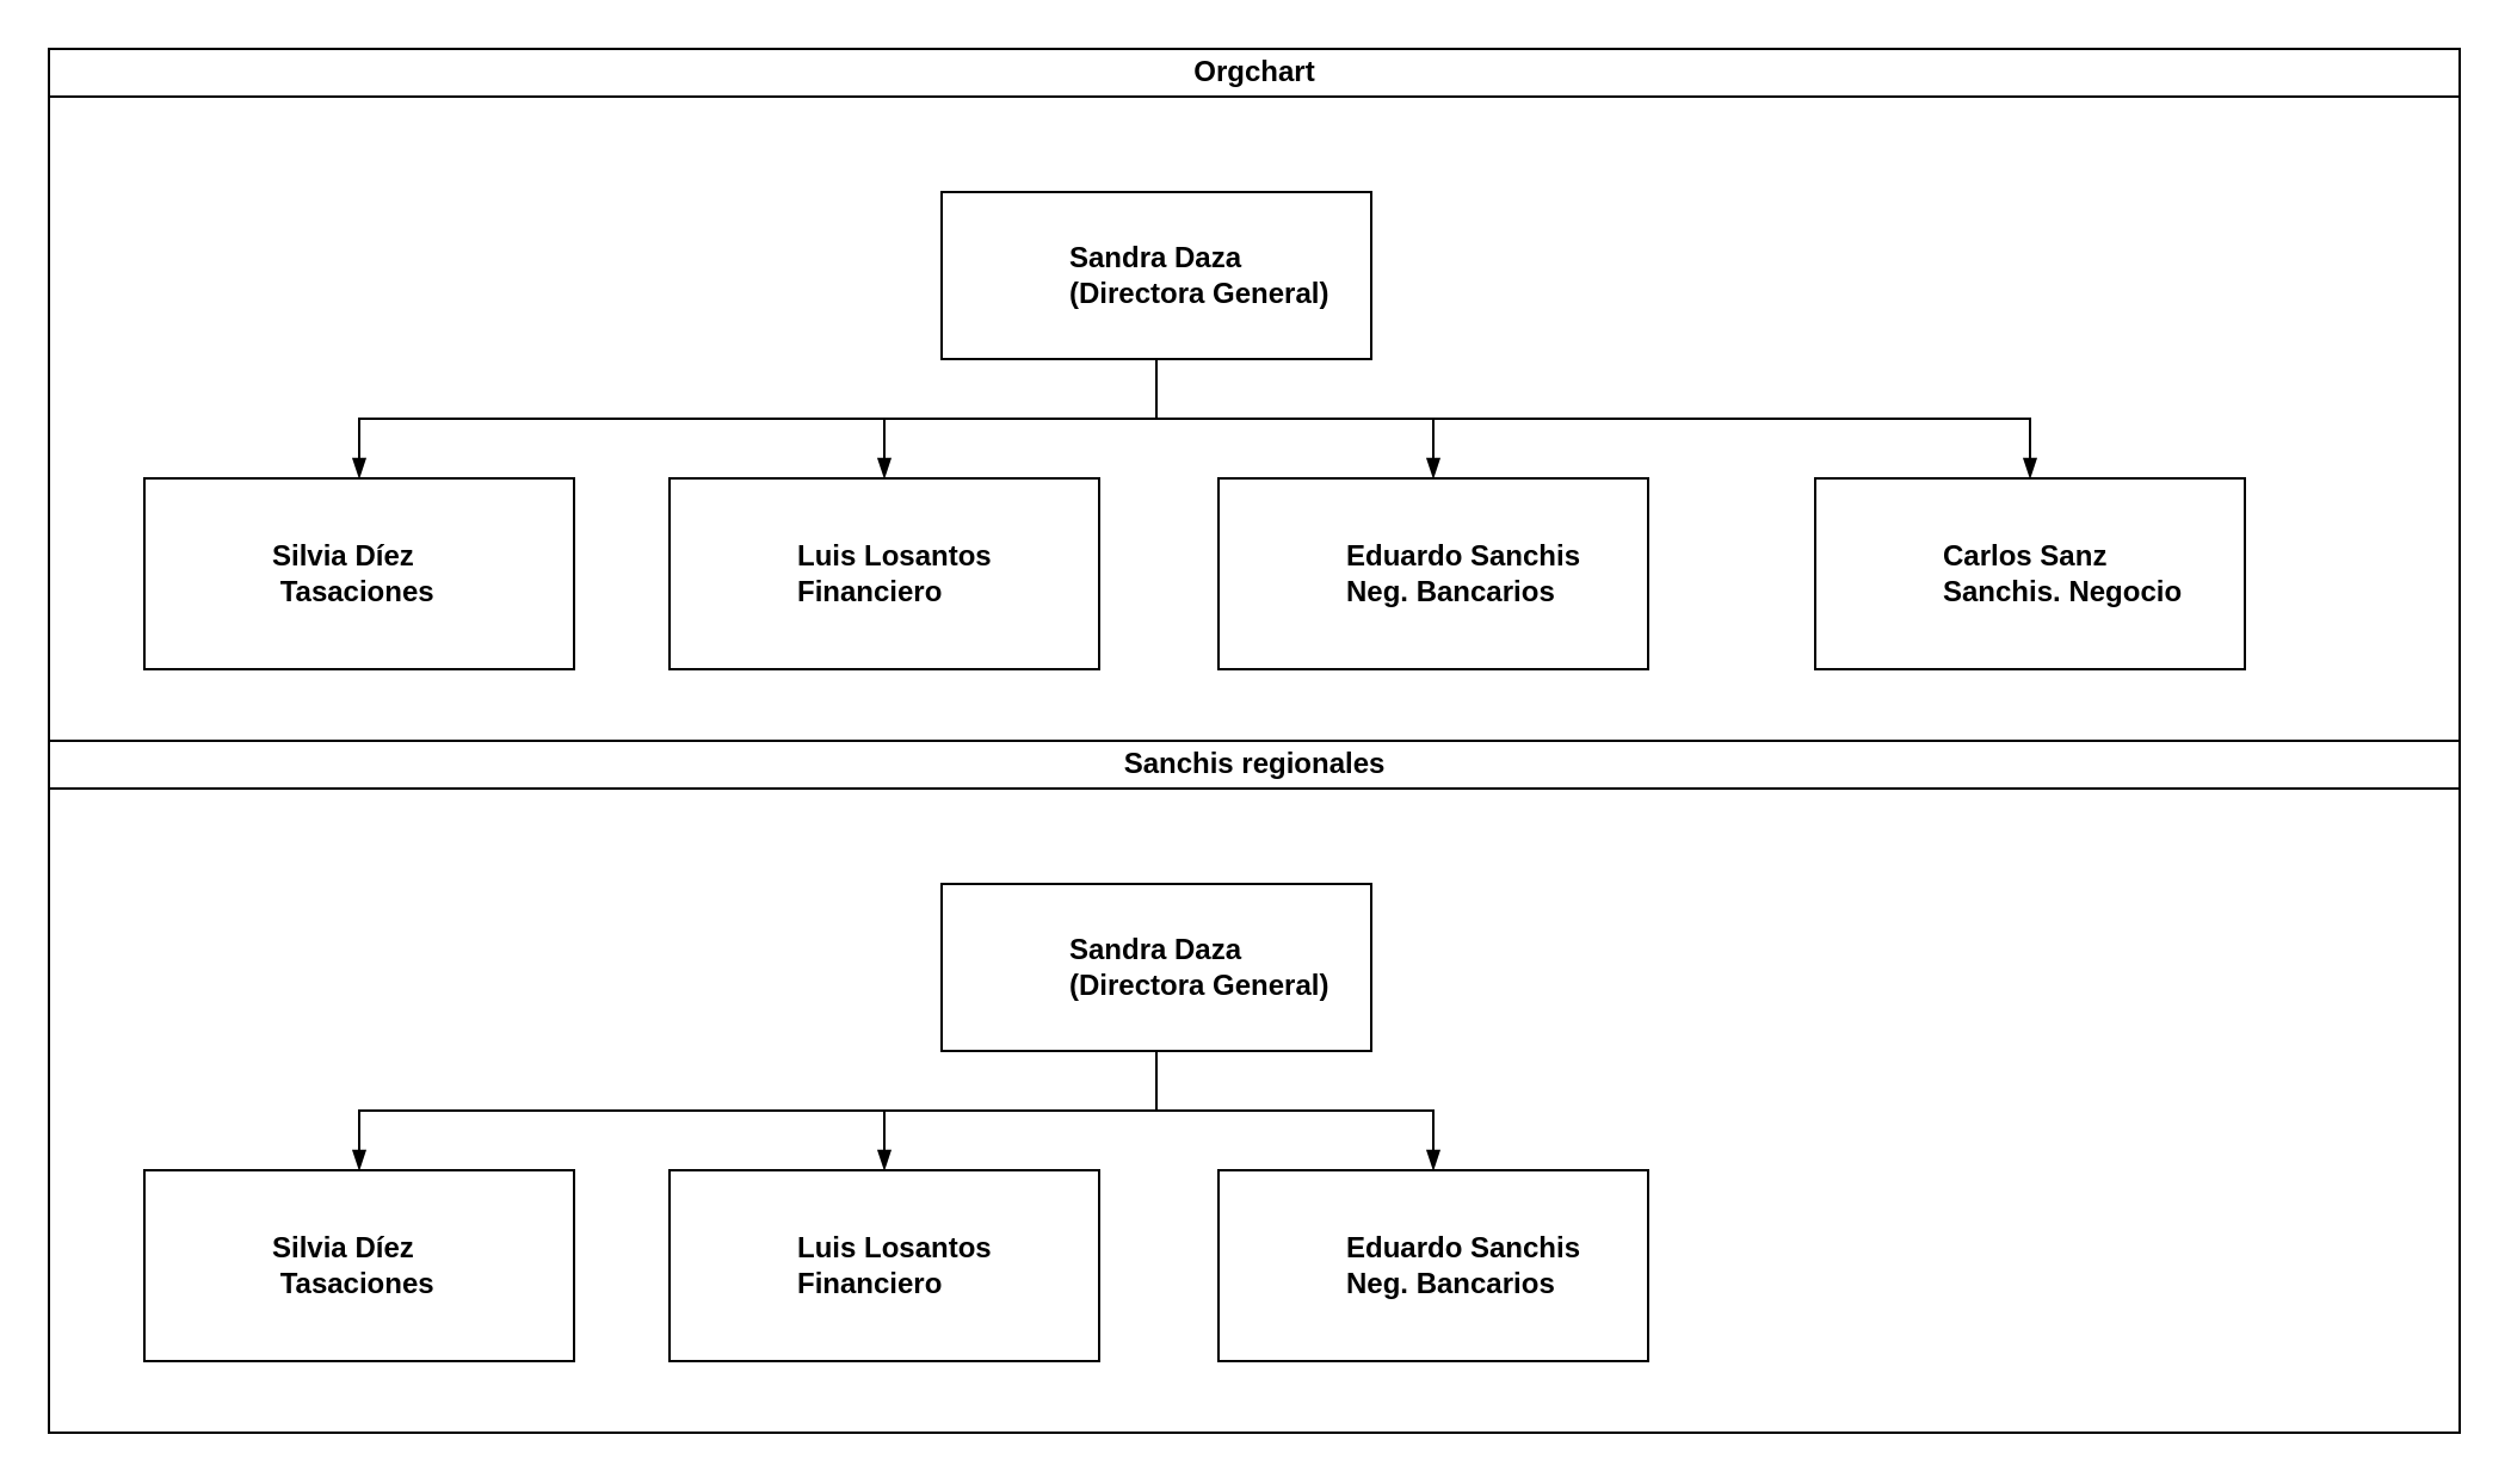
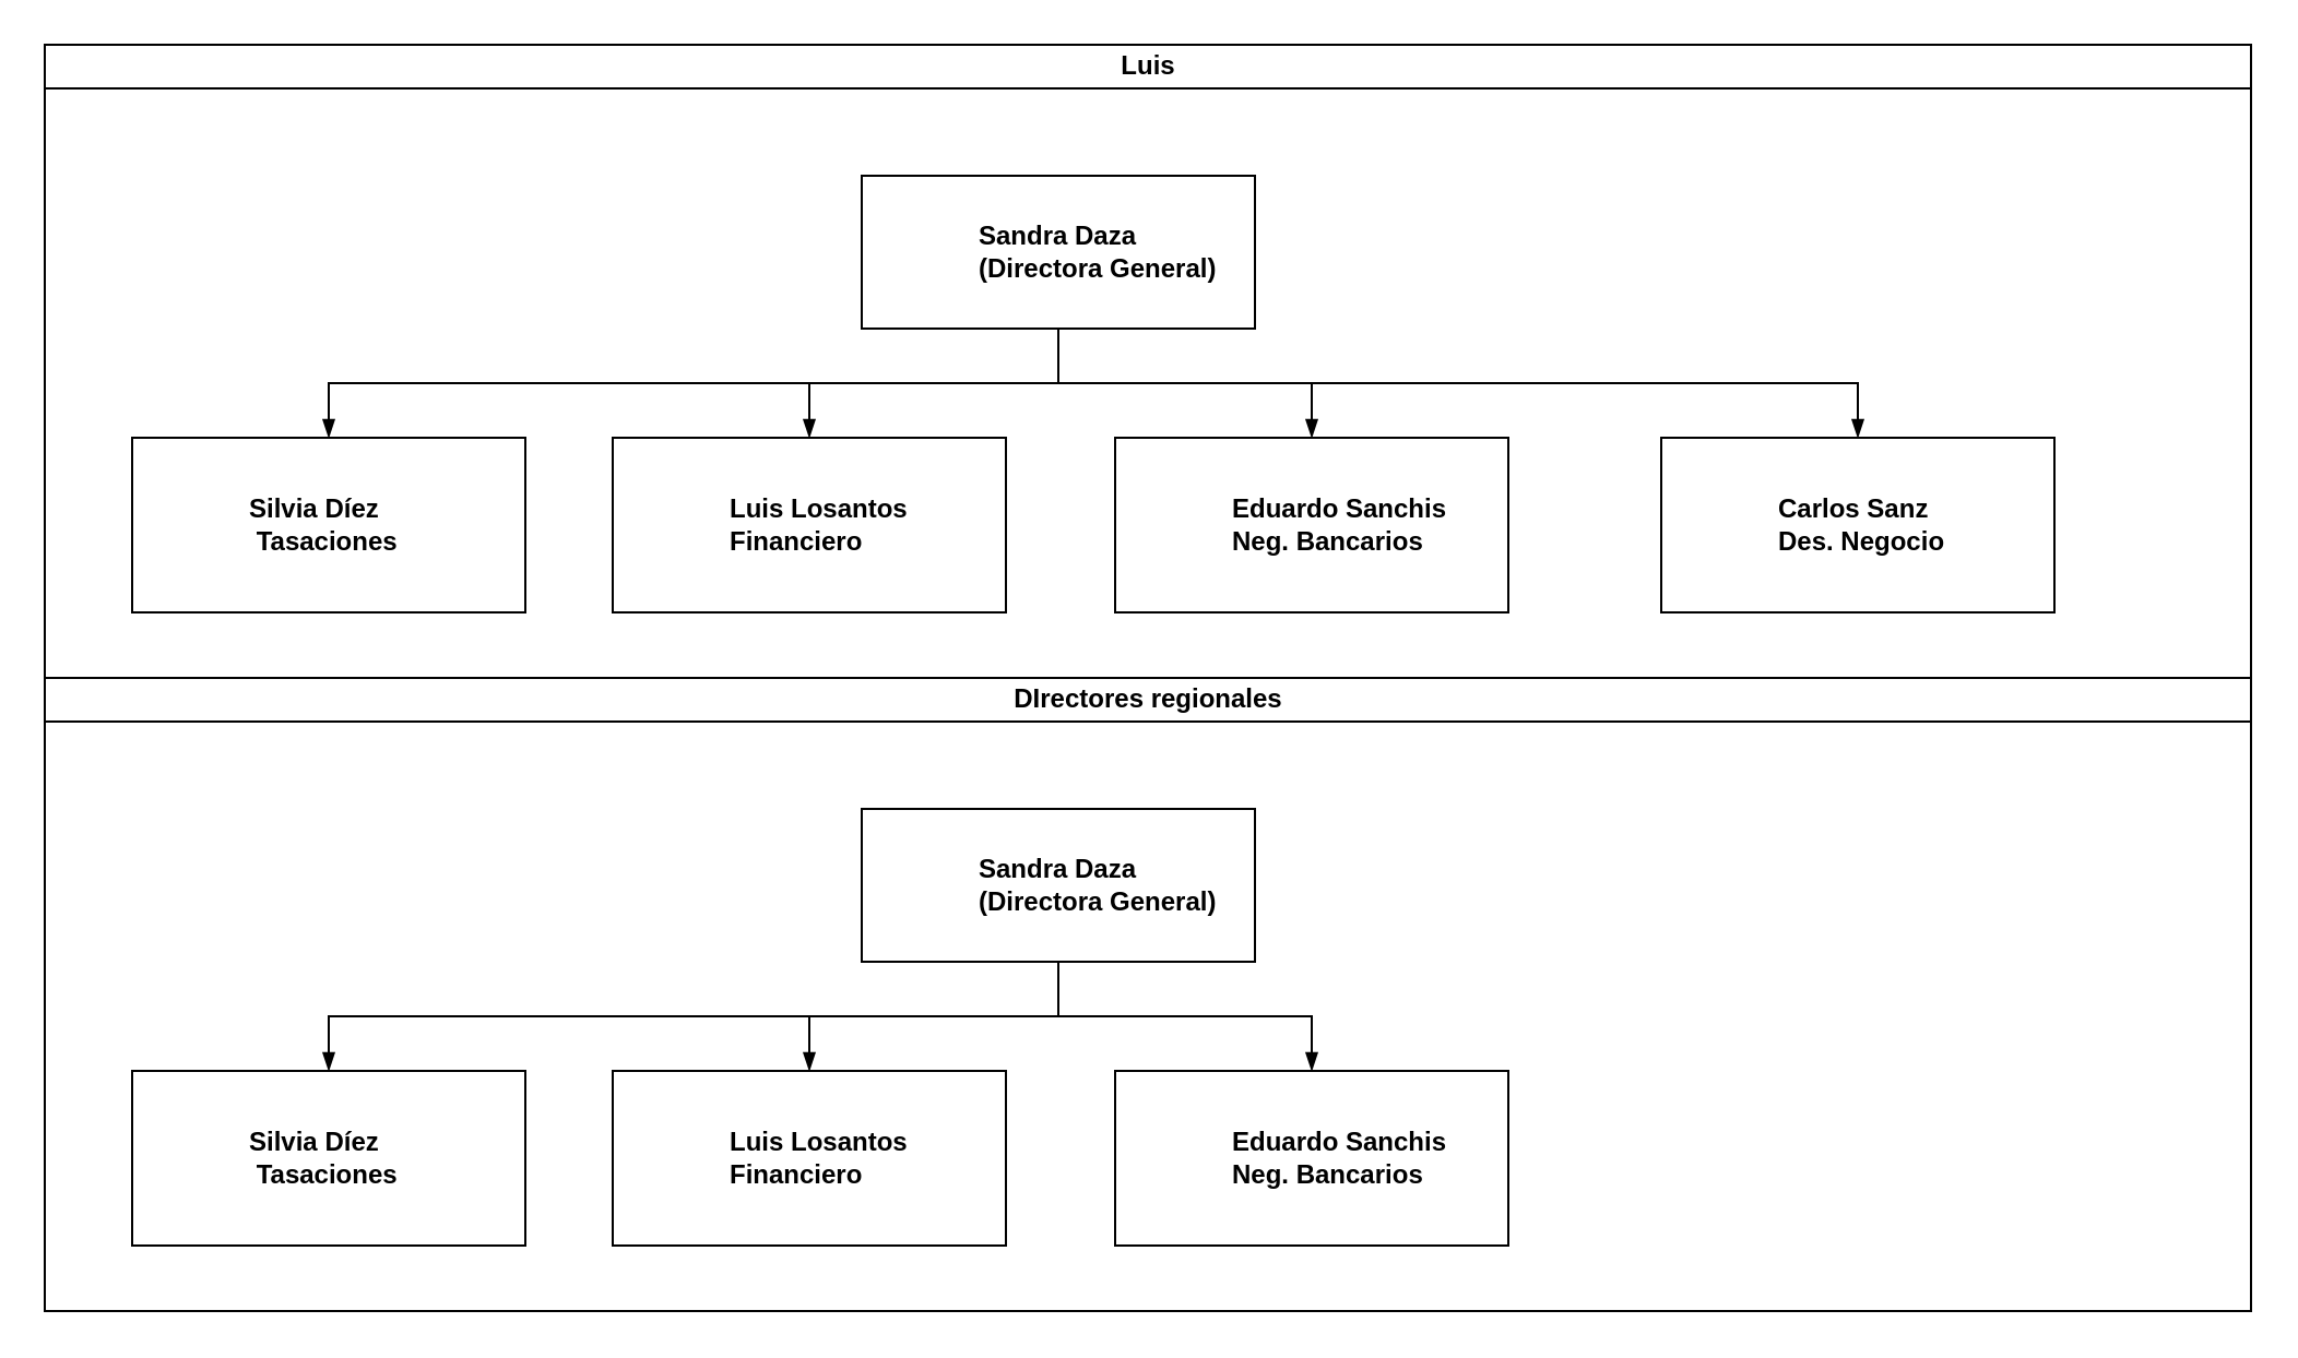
  <mxCell id="0" />
  <mxCell id="1" parent="0" />
- <mxCell id="2" value="Orgchart" style="swimlane;html=1;startSize=20;horizontal=1;containerType=tree;glass=0;" parent="1" vertex="1"><mxGeometry x="20" y="20" width="1010" height="290" as="geometry" /></mxCell>
+ <mxCell id="2" value="Luis" style="swimlane;html=1;startSize=20;horizontal=1;containerType=tree;glass=0;" parent="1" vertex="1"><mxGeometry x="20" y="20" width="1010" height="290" as="geometry" /></mxCell>
  <mxCell id="3" value="Sandra Daza (Directora General)" style="label;image=https://cdn3.iconfinder.com/data/icons/user-avatars-1/512/users-3-128.png;whiteSpace=wrap;html=1;rounded=0;glass=0;treeMoving=1;treeFolding=1;" parent="2" vertex="1"><mxGeometry x="374" y="60" width="180" height="70" as="geometry" /></mxCell>
  <mxCell id="4" value="" style="endArrow=blockThin;endFill=1;fontSize=11;edgeStyle=elbowEdgeStyle;elbow=vertical;rounded=0;" parent="2" source="3" target="5" edge="1"><mxGeometry relative="1" as="geometry" /></mxCell>
  <mxCell id="5" value="Silvia Díez&lt;br&gt;&amp;nbsp;Tasaciones" style="label;image=https://cdn3.iconfinder.com/data/icons/user-avatars-1/512/users-10-3-128.png;whiteSpace=wrap;html=1;rounded=0;glass=0;treeFolding=1;treeMoving=1;" parent="2" vertex="1"><mxGeometry x="40" y="180" width="180" height="80" as="geometry" /></mxCell>
  <mxCell id="6" value="" style="endArrow=blockThin;endFill=1;fontSize=11;edgeStyle=elbowEdgeStyle;elbow=vertical;rounded=0;" parent="2" source="3" target="7" edge="1"><mxGeometry relative="1" as="geometry" /></mxCell>
  <mxCell id="7" value="Luis Losantos&lt;div&gt;Financiero&lt;/div&gt;" style="label;image=https://cdn3.iconfinder.com/data/icons/user-avatars-1/512/users-9-2-128.png;whiteSpace=wrap;html=1;rounded=0;glass=0;treeFolding=1;treeMoving=1;" parent="2" vertex="1"><mxGeometry x="260" y="180" width="180" height="80" as="geometry" /></mxCell>
  <mxCell id="8" value="" style="endArrow=blockThin;endFill=1;fontSize=11;edgeStyle=elbowEdgeStyle;elbow=vertical;rounded=0;" parent="2" source="3" target="9" edge="1"><mxGeometry relative="1" as="geometry" /></mxCell>
  <mxCell id="9" value="Eduardo Sanchis&lt;div&gt;Neg. Bancarios&lt;/div&gt;" style="label;image=https://cdn3.iconfinder.com/data/icons/user-avatars-1/512/users-2-128.png;whiteSpace=wrap;html=1;rounded=0;glass=0;" parent="2" vertex="1"><mxGeometry x="490" y="180" width="180" height="80" as="geometry" /></mxCell>
- <mxCell id="10" value="&lt;div&gt;Carlos Sanz&lt;br&gt;Sanchis. Negocio&lt;/div&gt;" style="label;image=https://cdn3.iconfinder.com/data/icons/user-avatars-1/512/users-2-128.png;whiteSpace=wrap;html=1;rounded=0;glass=0;" vertex="1" parent="1"><mxGeometry x="760" y="200" width="180" height="80" as="geometry" /></mxCell>
+ <mxCell id="10" value="&lt;div&gt;Carlos Sanz&lt;br&gt;Des. Negocio&lt;/div&gt;" style="label;image=https://cdn3.iconfinder.com/data/icons/user-avatars-1/512/users-2-128.png;whiteSpace=wrap;html=1;rounded=0;glass=0;" vertex="1" parent="1"><mxGeometry x="760" y="200" width="180" height="80" as="geometry" /></mxCell>
  <mxCell id="11" value="" style="endArrow=blockThin;endFill=1;fontSize=11;edgeStyle=elbowEdgeStyle;elbow=vertical;rounded=0;" edge="1" parent="1" source="3" target="10"><mxGeometry relative="1" as="geometry"><mxPoint x="370" y="140" as="sourcePoint" /><mxPoint x="600" y="200" as="targetPoint" /></mxGeometry></mxCell>
- <mxCell id="12" value="Sanchis regionales" style="swimlane;html=1;startSize=20;horizontal=1;containerType=tree;glass=0;" vertex="1" parent="1"><mxGeometry x="20" y="310" width="1010" height="290" as="geometry" /></mxCell>
+ <mxCell id="12" value="DIrectores regionales" style="swimlane;html=1;startSize=20;horizontal=1;containerType=tree;glass=0;" vertex="1" parent="1"><mxGeometry x="20" y="310" width="1010" height="290" as="geometry" /></mxCell>
  <mxCell id="13" value="Sandra Daza (Directora General)" style="label;image=https://cdn3.iconfinder.com/data/icons/user-avatars-1/512/users-3-128.png;whiteSpace=wrap;html=1;rounded=0;glass=0;treeMoving=1;treeFolding=1;" vertex="1" parent="12"><mxGeometry x="374" y="60" width="180" height="70" as="geometry" /></mxCell>
  <mxCell id="14" value="" style="endArrow=blockThin;endFill=1;fontSize=11;edgeStyle=elbowEdgeStyle;elbow=vertical;rounded=0;" edge="1" parent="12" source="13" target="15"><mxGeometry relative="1" as="geometry" /></mxCell>
  <mxCell id="15" value="Silvia Díez&lt;br&gt;&amp;nbsp;Tasaciones" style="label;image=https://cdn3.iconfinder.com/data/icons/user-avatars-1/512/users-10-3-128.png;whiteSpace=wrap;html=1;rounded=0;glass=0;treeFolding=1;treeMoving=1;" vertex="1" parent="12"><mxGeometry x="40" y="180" width="180" height="80" as="geometry" /></mxCell>
  <mxCell id="16" value="" style="endArrow=blockThin;endFill=1;fontSize=11;edgeStyle=elbowEdgeStyle;elbow=vertical;rounded=0;" edge="1" parent="12" source="13" target="17"><mxGeometry relative="1" as="geometry" /></mxCell>
  <mxCell id="17" value="Luis Losantos&lt;div&gt;Financiero&lt;/div&gt;" style="label;image=https://cdn3.iconfinder.com/data/icons/user-avatars-1/512/users-9-2-128.png;whiteSpace=wrap;html=1;rounded=0;glass=0;treeFolding=1;treeMoving=1;" vertex="1" parent="12"><mxGeometry x="260" y="180" width="180" height="80" as="geometry" /></mxCell>
  <mxCell id="18" value="" style="endArrow=blockThin;endFill=1;fontSize=11;edgeStyle=elbowEdgeStyle;elbow=vertical;rounded=0;" edge="1" parent="12" source="13" target="19"><mxGeometry relative="1" as="geometry" /></mxCell>
  <mxCell id="19" value="Eduardo Sanchis&lt;div&gt;Neg. Bancarios&lt;/div&gt;" style="label;image=https://cdn3.iconfinder.com/data/icons/user-avatars-1/512/users-2-128.png;whiteSpace=wrap;html=1;rounded=0;glass=0;" vertex="1" parent="12"><mxGeometry x="490" y="180" width="180" height="80" as="geometry" /></mxCell>
